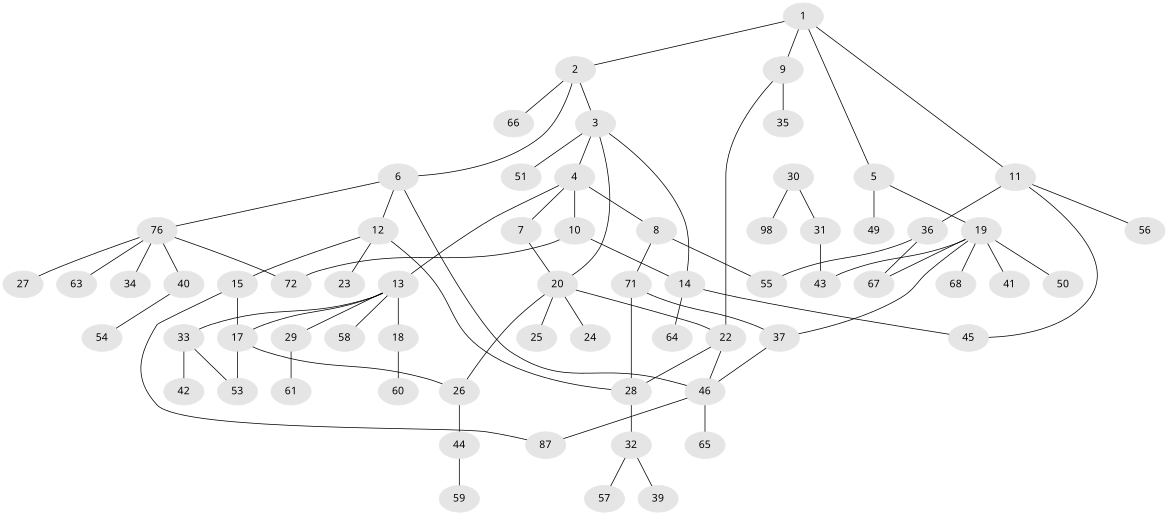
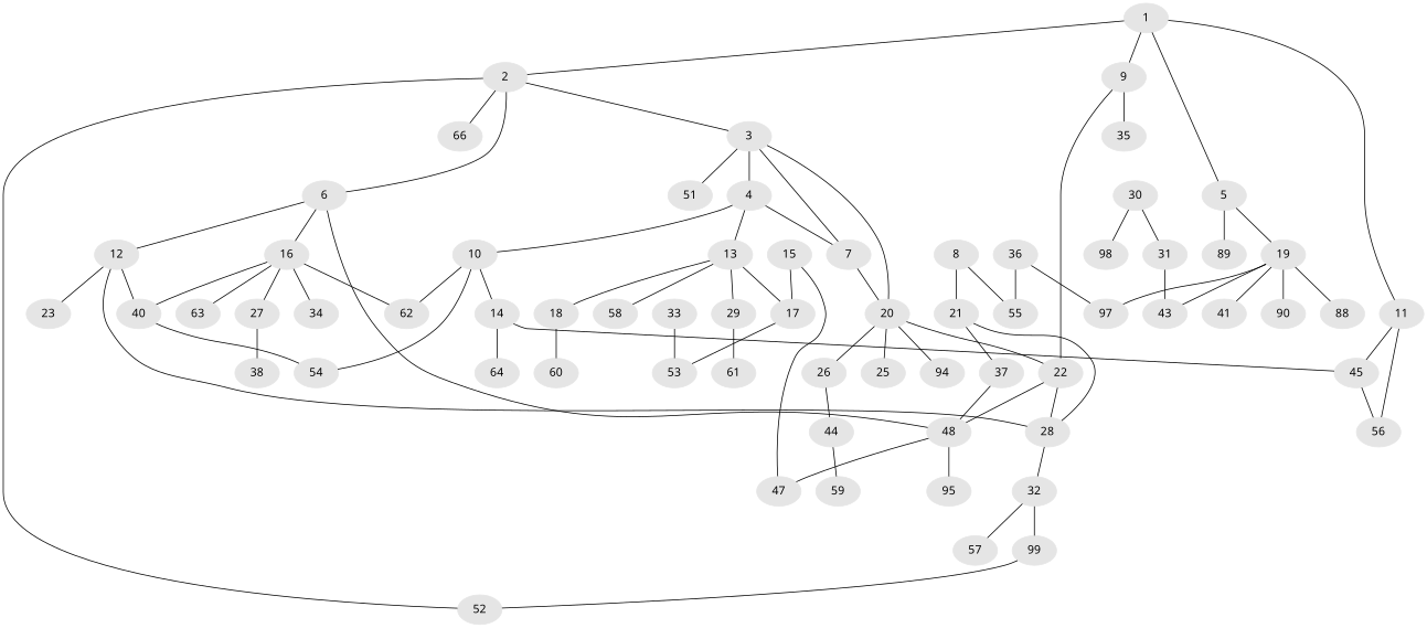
  graph {
    fontname="Noto Sans"
    node [color=gray90 fontname="Noto Sans" style=filled]
    edge [fontname="Noto Sans"]
    1
    2
    5
    9
    11
    3
    6
+   52
    66
    19
-   49
+   49 [label=89]
    22
    35
    36
    45
    56
    4
    7
    20
    51
    12
-   16 [label=76]
-   46
+   16
+   46 [label=48]
    8
    10
    13
    26
-   24
+   24 [label=94]
    25
-   21 [label=71]
+   21
    55
    14
    54
-   62 [label=72]
+   62
    17
    18
    29
    33
    58
    37
    41
    43
-   50
-   67
-   68
+   50 [label=90]
+   67 [label=97]
+   68 [label=88]
    15
    23
    28
    27
    34
    40
    63
-   47 [label=87]
-   65
+   47
+   65 [label=95]
    64
    32
    53
    60
    61
-   42
+   38
    44
    30
    31
    n65 [label=98]
    59
-   39
+   39 [label=99]
    57
    1 -- 2
    1 -- 5
    1 -- 9
    1 -- 11
    2 -- 3
    2 -- 6
+   2 -- 52
    2 -- 66
    5 -- 19
    5 -- 49
    9 -- 22
    9 -- 35
-   11 -- 36
    11 -- 45
    11 -- 56
    3 -- 4
-   3 -- 14
+   3 -- 7
    3 -- 20
    3 -- 51
    6 -- 12
    6 -- 16
    6 -- 46
-   19 -- 37
    19 -- 41
    19 -- 43
    19 -- 50
    19 -- 67
    19 -- 68
    22 -- 46
    22 -- 28
    36 -- 55
    36 -- 67
+   45 -- 56
    4 -- 7
-   4 -- 8
    4 -- 10
    4 -- 13
    7 -- 20
    20 -- 22
    20 -- 26
    20 -- 24
    20 -- 25
-   12 -- 15
+   12 -- 40
    12 -- 23
    12 -- 28
    16 -- 62
    16 -- 27
    16 -- 34
    16 -- 40
    16 -- 63
    46 -- 47
    46 -- 65
    8 -- 21
    8 -- 55
    10 -- 14
+   10 -- 54
    10 -- 62
    13 -- 17
    13 -- 18
    13 -- 29
-   13 -- 33
    13 -- 58
    26 -- 44
    21 -- 37
    21 -- 28
    14 -- 45
    14 -- 64
-   17 -- 26
    17 -- 53
    18 -- 60
    29 -- 61
    33 -- 53
-   33 -- 42
    37 -- 46
    15 -- 17
    15 -- 47
    28 -- 32
+   27 -- 38
    40 -- 54
    32 -- 39
    32 -- 57
    44 -- 59
    30 -- 31
    30 -- n65
    31 -- 43
+   39 -- 52
  }
